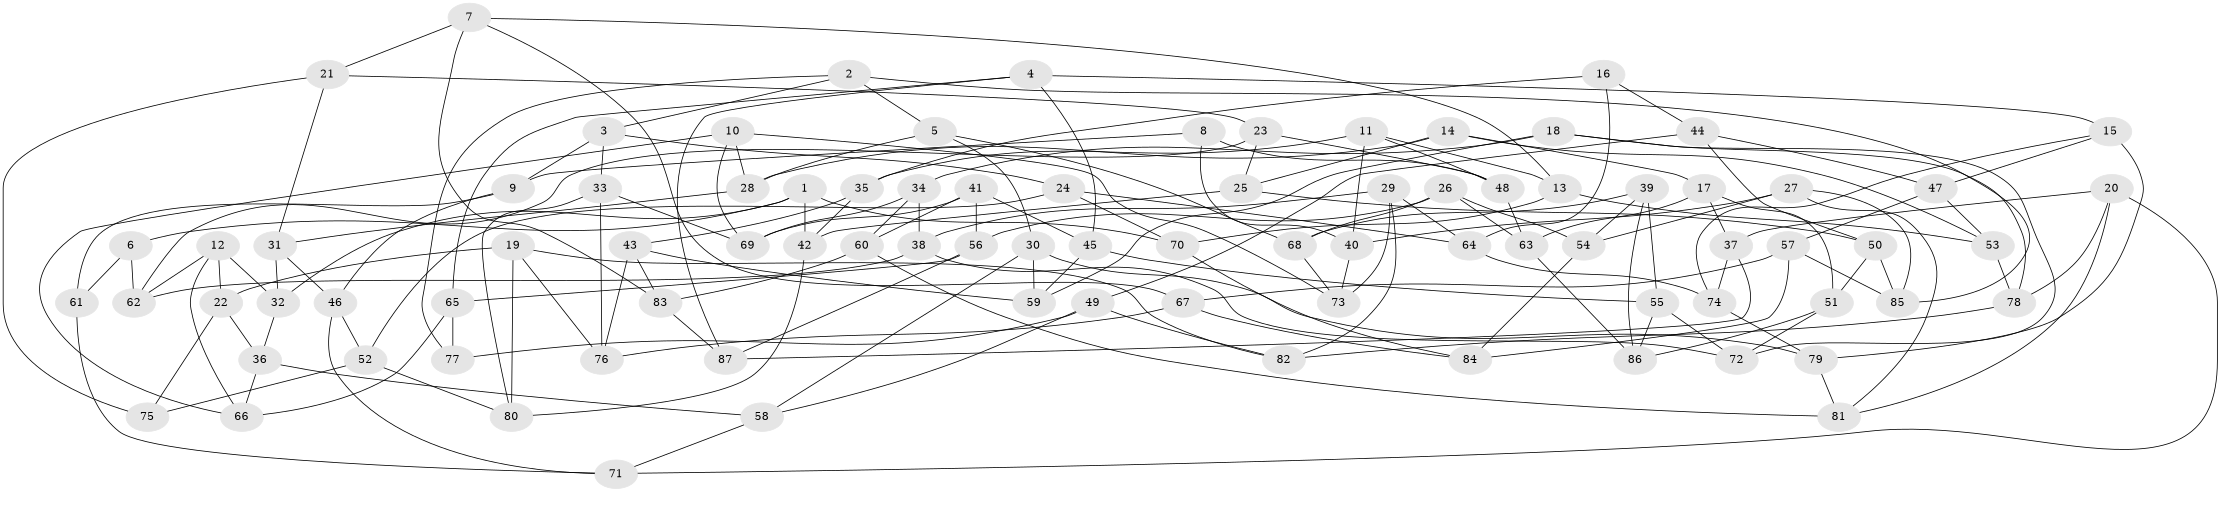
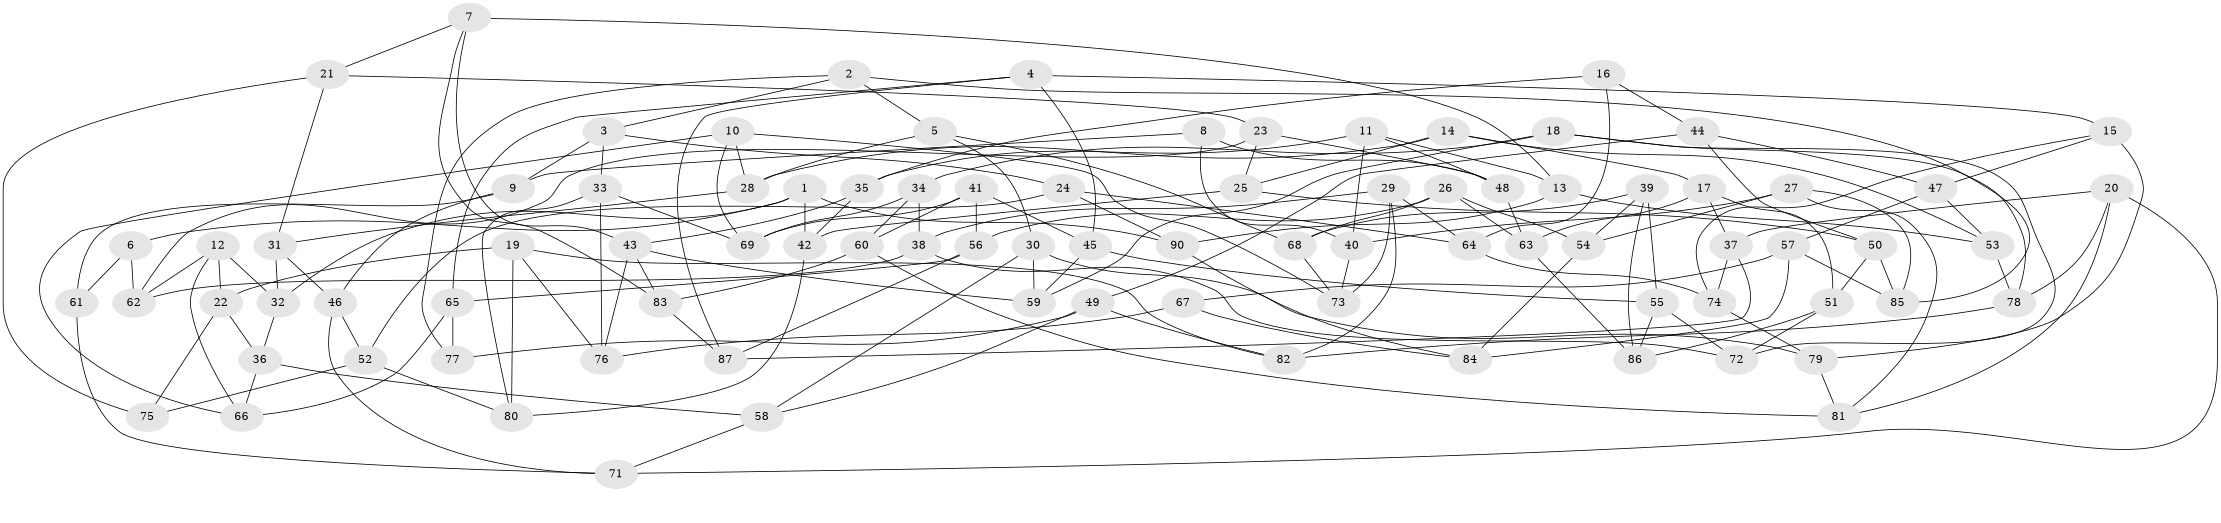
  graph {
    node [color=gray90 style=filled]
    1
    6
    32
    42
-   70
+   70 [label=90]
    61
    62
    36
    80
    84
    2
    3
    5
    77
    85
    9
    24
    33
    28
    30
    68
    46
    64
    52
    69
    76
    4
    15
    45
    65
    87
    47
    74
    79
    59
    55
    66
    31
    58
    73
    71
    7
    13
    21
    67
    83
    53
    75
    23
    8
    40
    48
    63
    10
    11
    35
    43
    12
    22
    78
    14
    17
    25
    37
    51
    50
    57
    81
    16
    44
    49
    72
    86
    18
    34
    38
    60
    82
    19
    20
    26
    54
    56
    27
    29
    39
    41
    1 -- 6
    1 -- 32
    1 -- 42
    1 -- 70
    6 -- 61
    6 -- 62
    32 -- 36
    42 -- 80
    70 -- 84
    61 -- 71
    36 -- 66
    36 -- 58
    2 -- 3
    2 -- 5
    2 -- 77
    2 -- 85
    3 -- 9
    3 -- 24
    3 -- 33
    5 -- 28
    5 -- 30
    5 -- 68
    9 -- 61
    9 -- 46
    24 -- 70
    24 -- 64
    24 -- 52
    33 -- 80
    33 -- 69
    33 -- 76
    28 -- 31
    30 -- 79
    30 -- 59
    30 -- 58
    68 -- 73
    46 -- 52
    46 -- 71
    64 -- 74
    52 -- 80
    52 -- 75
    4 -- 15
    4 -- 45
    4 -- 65
    4 -- 87
    15 -- 47
    15 -- 74
    15 -- 79
    45 -- 59
    45 -- 55
    65 -- 77
    65 -- 66
    47 -- 53
    47 -- 57
    74 -- 79
    79 -- 81
    55 -- 72
    55 -- 86
    31 -- 32
    31 -- 46
    58 -- 71
    7 -- 13
    7 -- 21
-   7 -- 67
+   7 -- 43
    7 -- 83
    13 -- 70
    13 -- 53
    21 -- 31
    21 -- 75
    21 -- 23
    67 -- 84
    67 -- 76
    83 -- 87
    53 -- 78
    23 -- 62
    23 -- 48
    23 -- 25
    8 -- 9
    8 -- 40
    8 -- 48
    40 -- 73
    48 -- 63
    63 -- 86
    10 -- 28
    10 -- 69
    10 -- 66
    10 -- 73
    11 -- 13
    11 -- 40
    11 -- 48
    11 -- 35
    35 -- 42
    35 -- 43
    43 -- 76
    43 -- 59
    43 -- 83
    12 -- 32
    12 -- 62
    12 -- 66
    12 -- 22
    22 -- 36
    22 -- 75
    78 -- 82
    14 -- 28
    14 -- 53
    14 -- 17
    14 -- 25
    17 -- 63
    17 -- 37
    17 -- 51
    25 -- 42
    25 -- 50
    37 -- 87
    37 -- 74
    51 -- 72
    51 -- 86
    50 -- 85
    50 -- 51
    57 -- 84
    57 -- 85
    57 -- 67
    16 -- 64
    16 -- 35
    16 -- 44
    44 -- 47
    44 -- 50
    44 -- 49
    49 -- 77
    49 -- 58
    49 -- 82
    18 -- 59
    18 -- 78
    18 -- 72
    18 -- 34
    34 -- 69
    34 -- 38
    34 -- 60
    38 -- 62
    38 -- 72
    60 -- 83
    60 -- 81
    19 -- 80
    19 -- 76
    19 -- 22
    19 -- 82
    20 -- 71
    20 -- 78
    20 -- 37
    20 -- 81
    26 -- 68
    26 -- 63
    26 -- 54
    26 -- 56
    54 -- 84
    56 -- 65
    56 -- 87
    27 -- 85
    27 -- 40
    27 -- 81
    27 -- 54
    29 -- 64
    29 -- 73
    29 -- 38
    29 -- 82
    39 -- 68
    39 -- 55
    39 -- 86
    39 -- 54
    41 -- 69
    41 -- 45
    41 -- 60
    41 -- 56
  }
